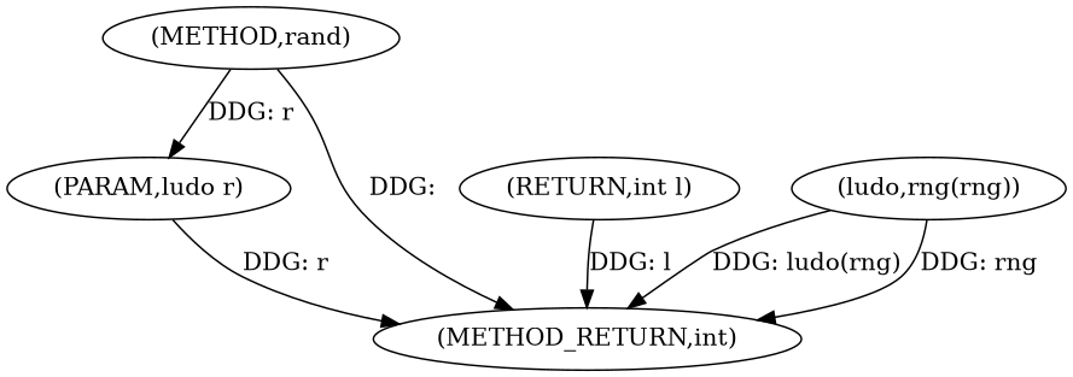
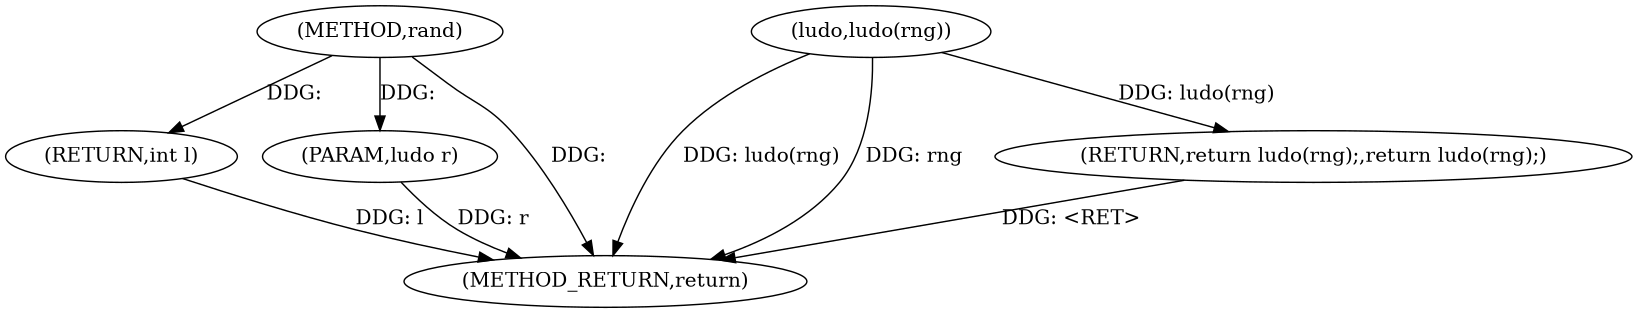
  digraph {
    n1 [label="(METHOD,rand)"]
    n2 [label="(RETURN,int l)"]
    n3 [label="(PARAM,ludo r)"]
-   n4 [label="(METHOD_RETURN,int)"]
-   n5 [label="(ludo,rng(rng))"]
-   n1 -> n3 [label="DDG: r"]
+   n4 [label="(METHOD_RETURN,return)"]
+   n5 [label="(ludo,ludo(rng))"]
+   n6 [label="(RETURN,return ludo(rng);,return ludo(rng);)"]
+   n1 -> n2 [label="DDG: "]
+   n1 -> n3 [label="DDG: "]
    n1 -> n4 [label="DDG: "]
    n2 -> n4 [label="DDG: l"]
    n3 -> n4 [label="DDG: r"]
    n5 -> n4 [label="DDG: ludo(rng)"]
    n5 -> n4 [label="DDG: rng"]
+   n5 -> n6 [label="DDG: ludo(rng)"]
+   n6 -> n4 [label="DDG: <RET>"]
  }
